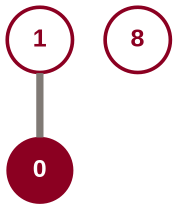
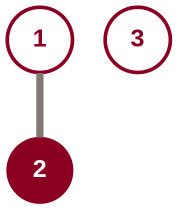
  graph {
    forcelabels=true
    node [color="#8B0021" fontcolor="#8B0021" fontname="arial bold" labelfontsize=12 margin=0 shape=circle style=bold]
    n1 [label=1 width=0.5]
-   n2 [fontcolor=white label=0 style=filled width=0.5]
-   n3 [label=8 width=0.5]
+   n2 [fontcolor=white label=2 style=filled width=0.5]
+   n3 [label=3 width=0.5]
    n1 -- n2 [color="#807A75" penwidth=4]
  }
